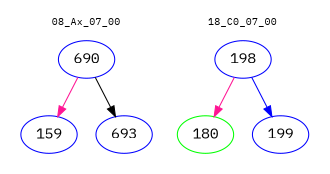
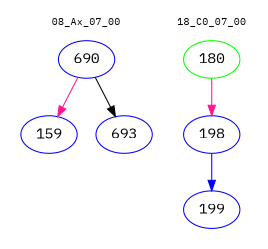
  digraph {
    fontname="IBM Plex Mono"
    node [color=blue fontname="IBM Plex Mono"]
    edge [color=deeppink fontname="IBM Plex Mono"]
    n1 [label=690]
    n2 [label=159]
    n3 [label=693]
    n4 [label=198]
    n5 [color=green label=180]
    n6 [label=199]
    subgraph cluster_1 {
      color=white
      fontsize=10
      label="08_Ax_07_00"
      n1
      n2
      n3
    }
    subgraph cluster_2 {
      color=white
      fontsize=10
      label="18_C0_07_00"
      n4
      n5
      n6
    }
    n1 -> n2
    n1 -> n3 [color=black]
-   n4 -> n5
+   n5 -> n4
    n4 -> n6 [color=blue]
  }
